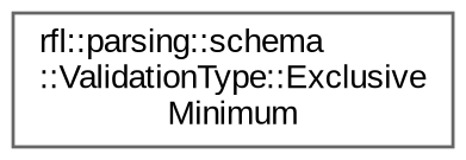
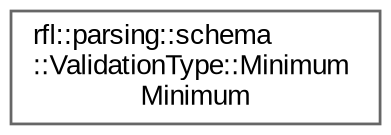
  digraph {
    rankdir=TB
    fontname="Liberation Sans"
-   n1 [color=grey40 fillcolor=white fontname="Liberation Sans" fontsize=10 height=0.2 label="rfl::parsing::schema\l::ValidationType::Exclusive\lMinimum" shape=box style=filled width=0.4]
+   n1 [color=grey40 fillcolor=white fontname="Liberation Sans" fontsize=10 height=0.2 label="rfl::parsing::schema\l::ValidationType::Minimum\lMinimum" shape=box style=filled width=0.4]
  }
